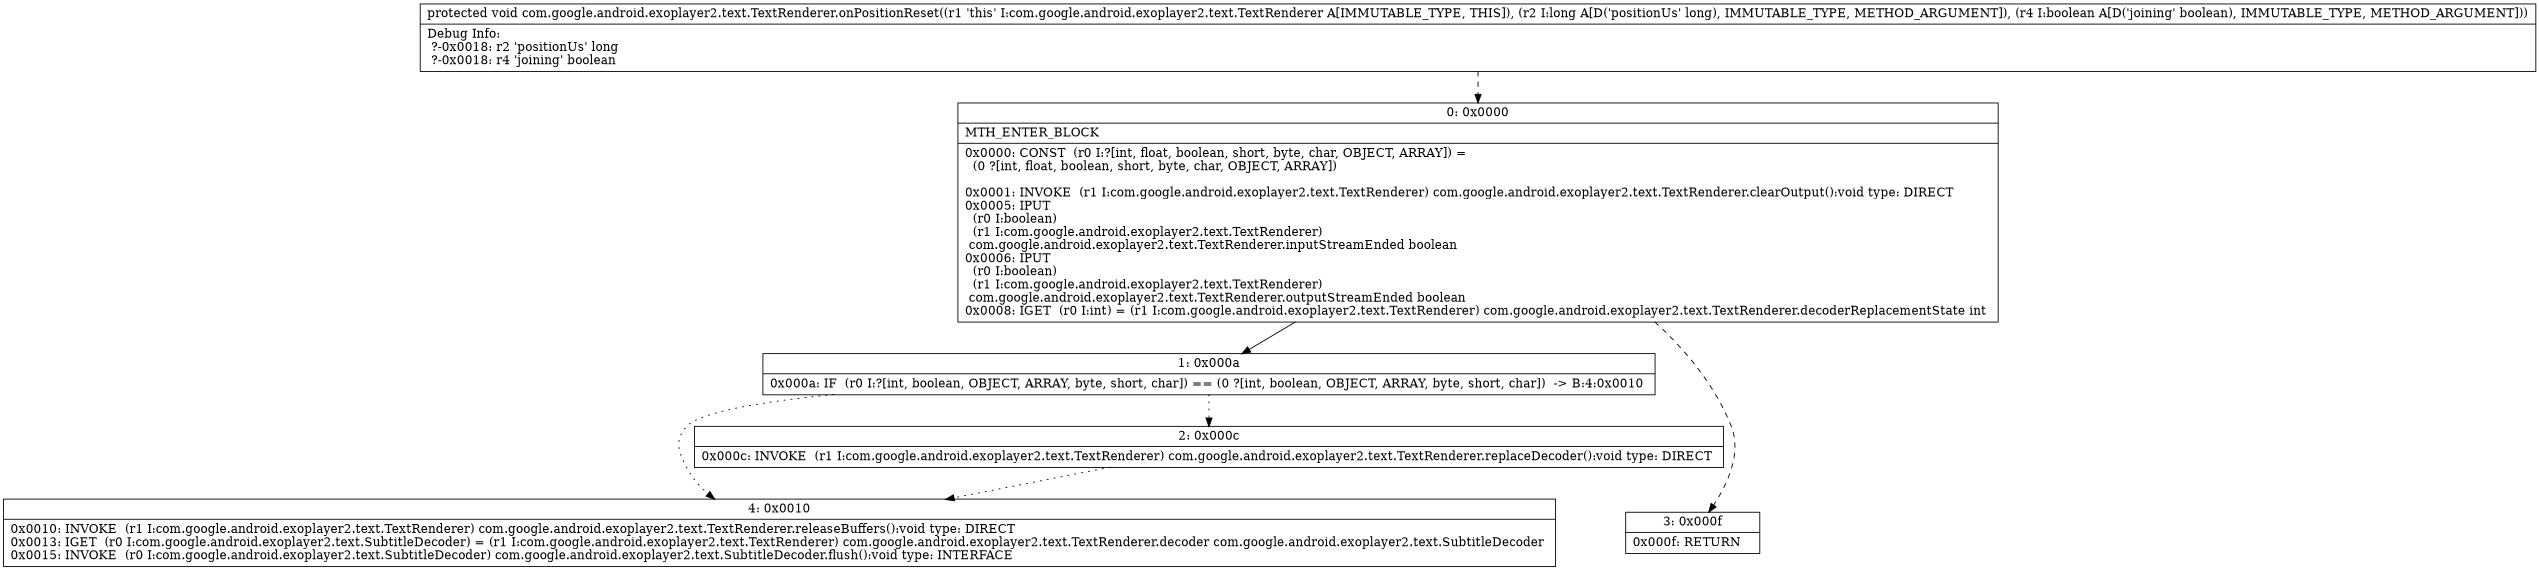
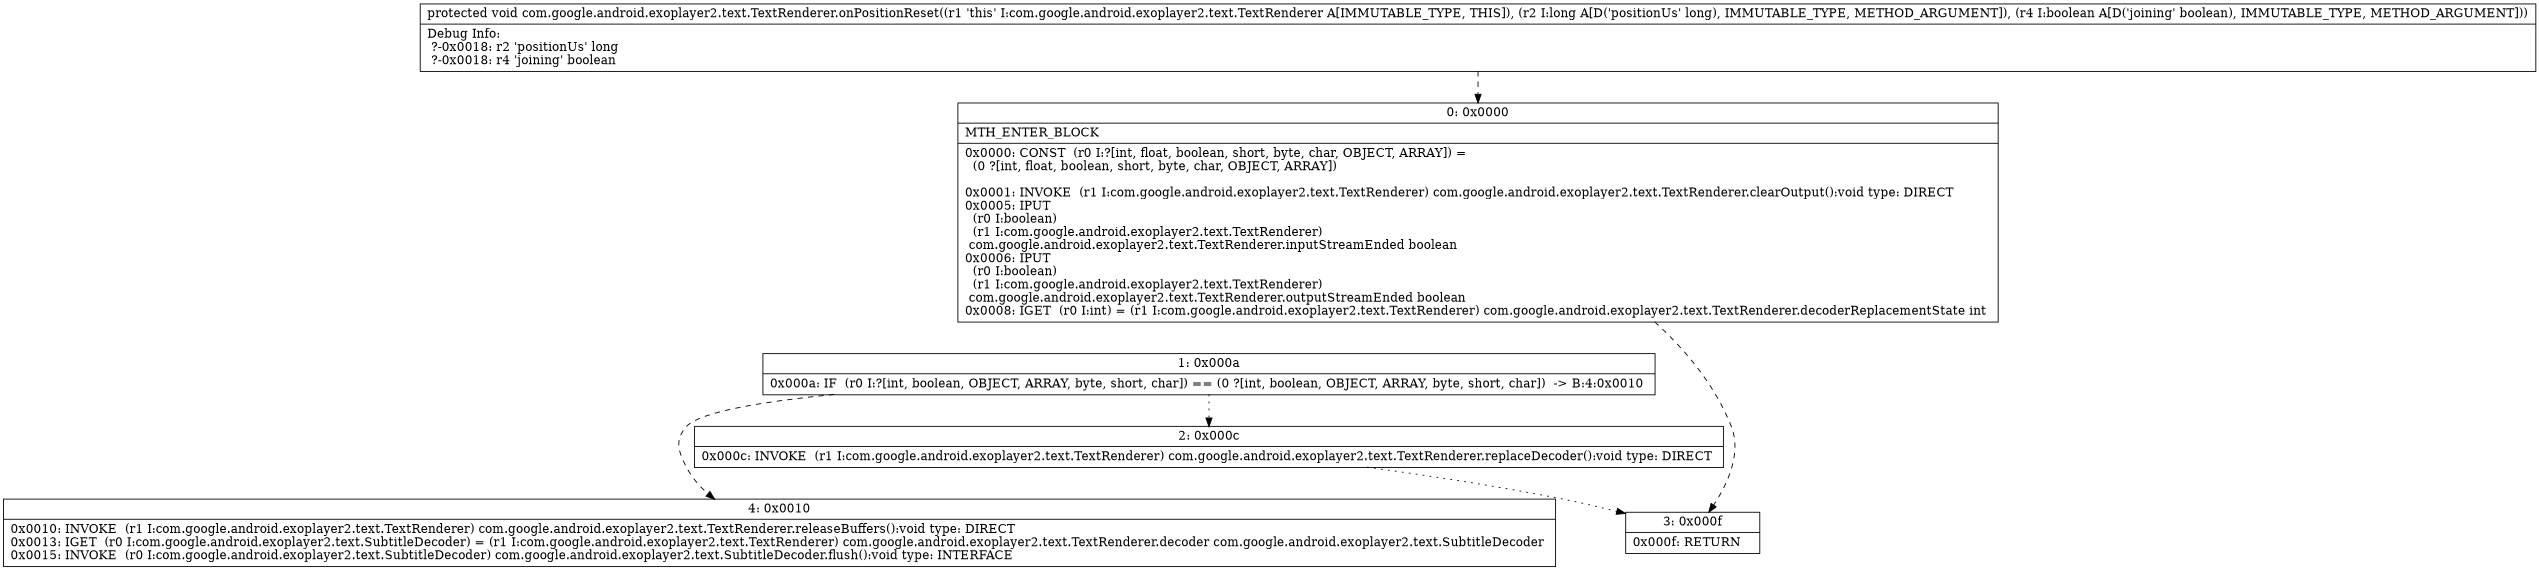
  digraph {
    node [shape=record]
    edge [style=dotted]
    n1 [label="{0\:\ 0x0000|MTH_ENTER_BLOCK\l|0x0000: CONST  (r0 I:?[int, float, boolean, short, byte, char, OBJECT, ARRAY]) = \l  (0 ?[int, float, boolean, short, byte, char, OBJECT, ARRAY])\l \l0x0001: INVOKE  (r1 I:com.google.android.exoplayer2.text.TextRenderer) com.google.android.exoplayer2.text.TextRenderer.clearOutput():void type: DIRECT \l0x0005: IPUT  \l  (r0 I:boolean)\l  (r1 I:com.google.android.exoplayer2.text.TextRenderer)\l com.google.android.exoplayer2.text.TextRenderer.inputStreamEnded boolean \l0x0006: IPUT  \l  (r0 I:boolean)\l  (r1 I:com.google.android.exoplayer2.text.TextRenderer)\l com.google.android.exoplayer2.text.TextRenderer.outputStreamEnded boolean \l0x0008: IGET  (r0 I:int) = (r1 I:com.google.android.exoplayer2.text.TextRenderer) com.google.android.exoplayer2.text.TextRenderer.decoderReplacementState int \l}"]
    n2 [label="{1\:\ 0x000a|0x000a: IF  (r0 I:?[int, boolean, OBJECT, ARRAY, byte, short, char]) == (0 ?[int, boolean, OBJECT, ARRAY, byte, short, char])  \-\> B:4:0x0010 \l}"]
    n3 [label="{3\:\ 0x000f|0x000f: RETURN   \l}"]
    n4 [label="{2\:\ 0x000c|0x000c: INVOKE  (r1 I:com.google.android.exoplayer2.text.TextRenderer) com.google.android.exoplayer2.text.TextRenderer.replaceDecoder():void type: DIRECT \l}"]
    n5 [label="{4\:\ 0x0010|0x0010: INVOKE  (r1 I:com.google.android.exoplayer2.text.TextRenderer) com.google.android.exoplayer2.text.TextRenderer.releaseBuffers():void type: DIRECT \l0x0013: IGET  (r0 I:com.google.android.exoplayer2.text.SubtitleDecoder) = (r1 I:com.google.android.exoplayer2.text.TextRenderer) com.google.android.exoplayer2.text.TextRenderer.decoder com.google.android.exoplayer2.text.SubtitleDecoder \l0x0015: INVOKE  (r0 I:com.google.android.exoplayer2.text.SubtitleDecoder) com.google.android.exoplayer2.text.SubtitleDecoder.flush():void type: INTERFACE \l}"]
    n6 [label="{protected void com.google.android.exoplayer2.text.TextRenderer.onPositionReset((r1 'this' I:com.google.android.exoplayer2.text.TextRenderer A[IMMUTABLE_TYPE, THIS]), (r2 I:long A[D('positionUs' long), IMMUTABLE_TYPE, METHOD_ARGUMENT]), (r4 I:boolean A[D('joining' boolean), IMMUTABLE_TYPE, METHOD_ARGUMENT]))  | Debug Info:\l  ?\-0x0018: r2 'positionUs' long\l  ?\-0x0018: r4 'joining' boolean\l}"]
-   n1 -> n2 [style=solid]
    n1 -> n3 [style=dashed]
    n2 -> n4
-   n2 -> n5
-   n4 -> n5
+   n2 -> n5 [style=dashed]
+   n4 -> n3
    n6 -> n1 [style=dashed]
  }
